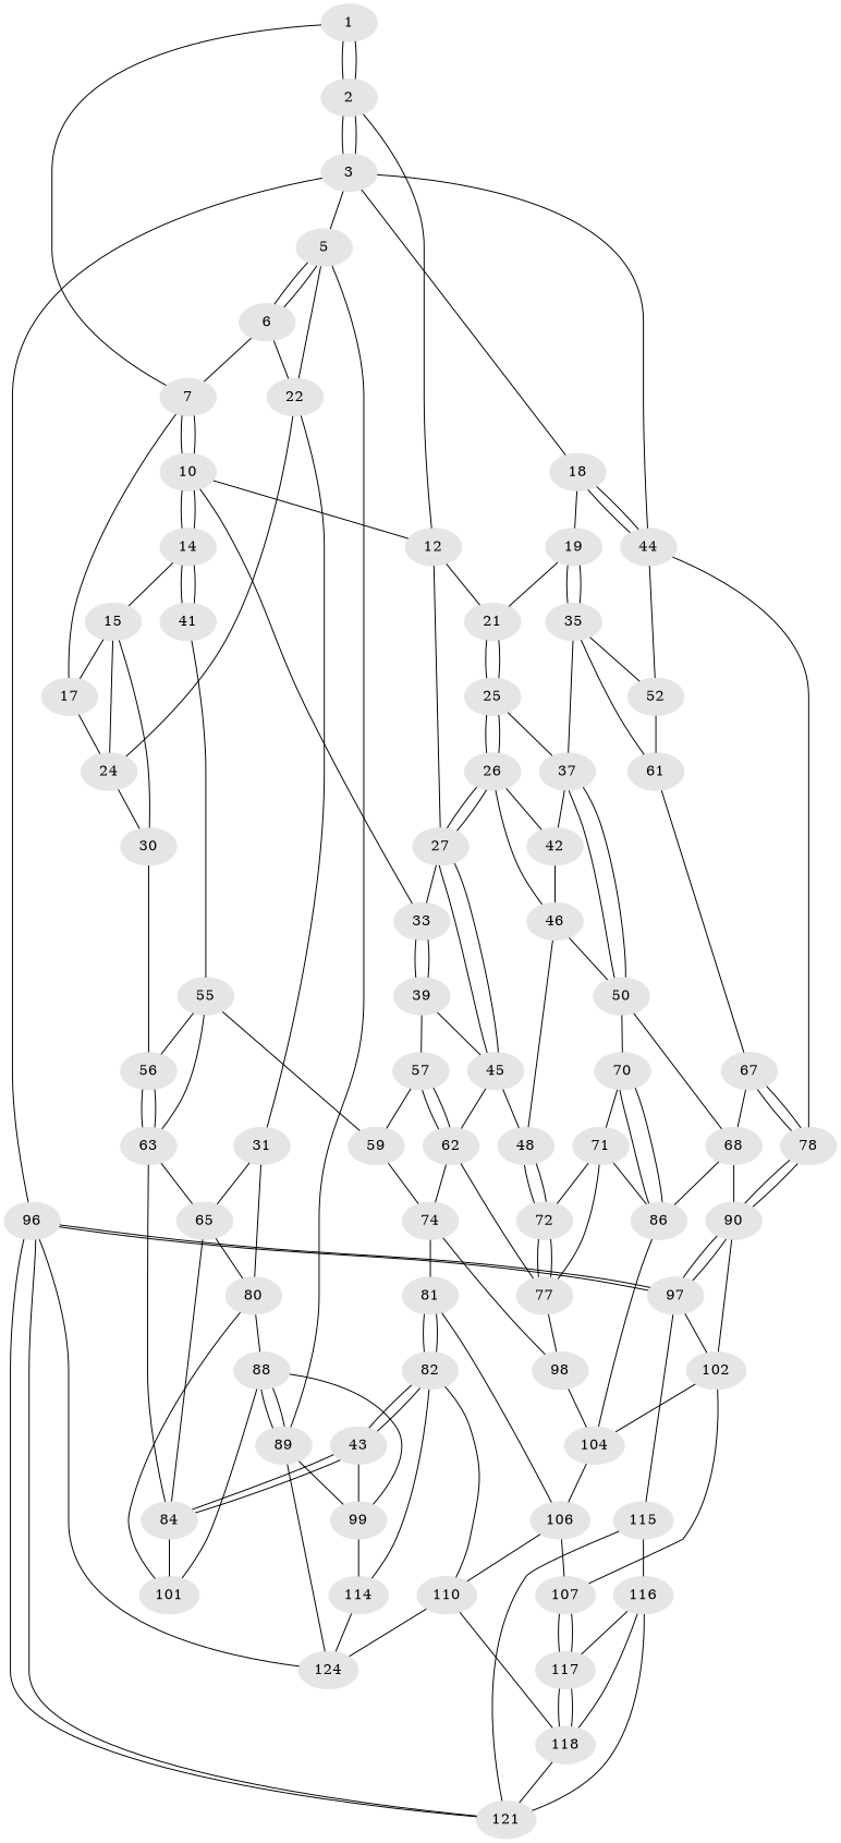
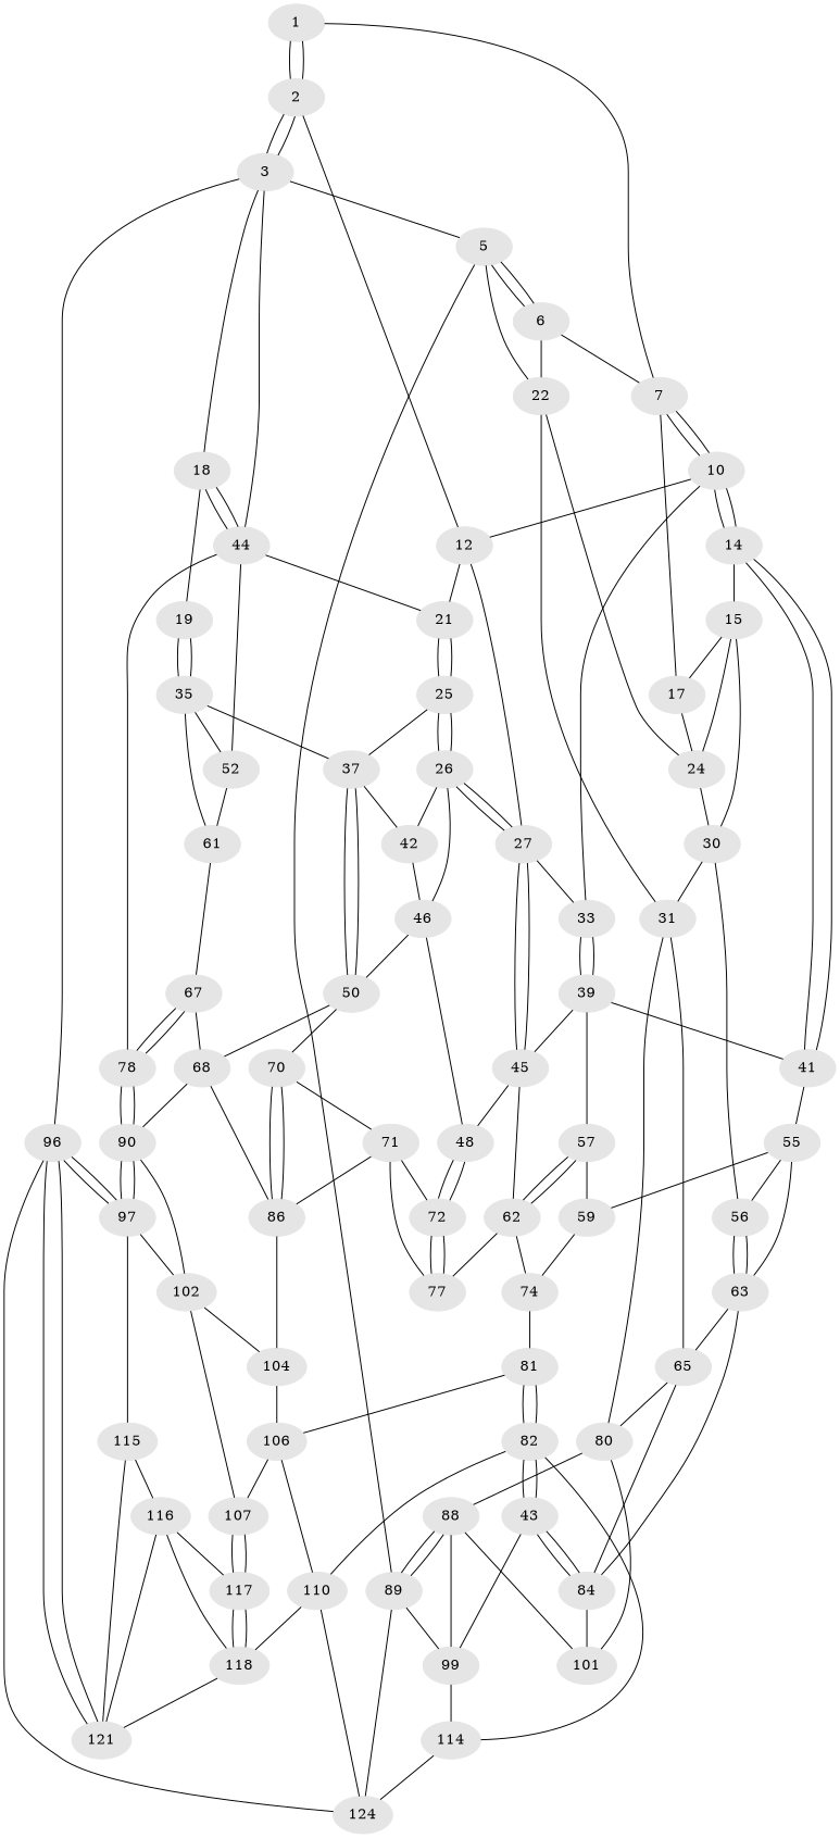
  graph {
    node [color=gray90 style=filled]
    1
    2
    7 [super="+8"]
    3 [super="+4"]
    12 [super="+13"]
    10 [super="+11"]
    17
    5
    18
    44 [super="+51"]
    96
    21
    27 [super="+28"]
    6 [super="+9"]
    22 [super="+23"]
    89 [super="+113"]
    19 [super="+20"]
    52 [super="+53"]
    78
    124
    97 [super="+109"]
    121 [super="+122"]
    24 [super="+29"]
    31 [super="+32"]
    99 [super="+112"]
    14
    33
    15 [super="+16"]
    41
    39 [super="+40"]
    25 [super="+34"]
    45 [super="+49"]
    30 [super="+54"]
    55 [super="+60"]
    56
    35 [super="+36"]
    37 [super="+38"]
    61 [super="+66"]
    26 [super="+43"]
    65 [super="+79"]
    80 [super="+87"]
    42
    46 [super="+47"]
    50 [super="+69"]
    48
    62 [super="+73"]
    63 [super="+64"]
    84 [super="+95"]
    88 [super="+100"]
    101
    57 [super="+58"]
    67
    68 [super="+85"]
    70
    59 [super="+76"]
    90 [super="+91"]
    72
    74 [super="+75"]
    77 [super="+93"]
    86 [super="+94"]
    71 [super="+92"]
    81
-   98
    104 [super="+105"]
    102 [super="+103"]
    82 [super="+111"]
    106 [super="+108"]
    n68 [label=43]
    110 [super="+120"]
    114 [super="+123"]
    107
    118 [super="+119"]
    115
    116 [super="+125"]
    117
    1 -- 2
    1 -- 2
    1 -- 7
    2 -- 3
    2 -- 3
    2 -- 12
    7 -- 10
    7 -- 10
    7 -- 17
    3 -- 5
    3 -- 18
    3 -- 44
    3 -- 96
    12 -- 21
    12 -- 27
    10 -- 12
    10 -- 14
    10 -- 14
    10 -- 33
    17 -- 24
    5 -- 6
    5 -- 6
    5 -- 22
    5 -- 89
    18 -- 44
    18 -- 44
    18 -- 19
    44 -- 52
    44 -- 78
    96 -- 124
    96 -- 97
    96 -- 97
    96 -- 121
    96 -- 121
    21 -- 25
    21 -- 25
    27 -- 33
    27 -- 45
    27 -- 45
    6 -- 7
    6 -- 22
    22 -- 24
    22 -- 31
    89 -- 124
    89 -- 99
-   19 -- 21
+   44 -- 21
    19 -- 35
    19 -- 35
    52 -- 61 [weight=2]
    78 -- 90
    78 -- 90
    97 -- 102
    97 -- 115
    24 -- 30
    31 -- 65
    31 -- 80
    99 -- 114
    14 -- 15
    14 -- 41
    14 -- 41
    33 -- 39
    33 -- 39
    15 -- 17
    15 -- 24
    15 -- 30
    41 -- 55
+   39 -- 41
    39 -- 45
    39 -- 57
    25 -- 37
    25 -- 26
    25 -- 26
    45 -- 48
    45 -- 62
+   30 -- 31
    30 -- 56
    55 -- 56
    55 -- 63
    55 -- 59
    56 -- 63
    56 -- 63
    35 -- 52
    35 -- 37
    35 -- 61
    37 -- 42
    37 -- 50
    37 -- 50
    61 -- 67
    26 -- 27
    26 -- 27
    26 -- 42
    26 -- 46
    65 -- 80
    65 -- 84
    80 -- 88
    80 -- 101
    42 -- 46
    46 -- 50
    46 -- 48
    50 -- 68
    50 -- 70
    48 -- 72
    48 -- 72
    62 -- 74
    62 -- 77
    63 -- 65
    63 -- 84
    84 -- 101
    88 -- 89
    88 -- 89
    88 -- 99
    88 -- 101
    57 -- 62
    57 -- 62
    57 -- 59 [weight=2]
    67 -- 78
    67 -- 78
    67 -- 68
    68 -- 90
    68 -- 86
    70 -- 86
    70 -- 86
    70 -- 71
    59 -- 74
    90 -- 97
    90 -- 97
    90 -- 102
    72 -- 77
    72 -- 77
    74 -- 81
-   74 -- 98
-   77 -- 98
    86 -- 104
    71 -- 72
    71 -- 77
    71 -- 86
    81 -- 82
    81 -- 82
    81 -- 106
-   98 -- 104
    104 -- 106
    102 -- 104
    102 -- 107
    82 -- n68
    82 -- n68
    82 -- 110
    82 -- 114
    106 -- 110
    106 -- 107
    n68 -- 99
    n68 -- 84
    n68 -- 84
    110 -- 124
    110 -- 118
    114 -- 124
    107 -- 117
    107 -- 117
    118 -- 121
    115 -- 121
    115 -- 116
    116 -- 121
    116 -- 118
    116 -- 117
    117 -- 118
    117 -- 118
  }
